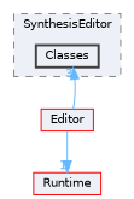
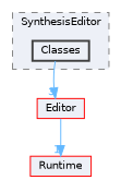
  digraph {
    compound=true
    node [color=red fillcolor="#edf0f7" fontname=Helvetica fontsize=10 shape=box style=filled]
    edge [color=steelblue1 fontcolor=steelblue1 fontname=Helvetica fontsize=10 labeldistance=1.5 labelfontname=Helvetica labelfontsize=10]
    n1 [color=grey25 height=0.2 label=Classes style="filled,bold" width=0.4]
    n2 [height=0.2 label=Editor width=0.4]
    n3 [height=0.2 label=Runtime width=0.4]
    subgraph cluster_1 {
      bgcolor="#edf0f7"
      fontname=Helvetica
      fontsize=10
      label=SynthesisEditor
      pencolor=grey50
      style="filled,dashed"
      n1
    }
-   n2 -> n1 [headlabel=3]
+   n1 -> n2 [headlabel=3]
    n2 -> n3 [headlabel=1]
  }
